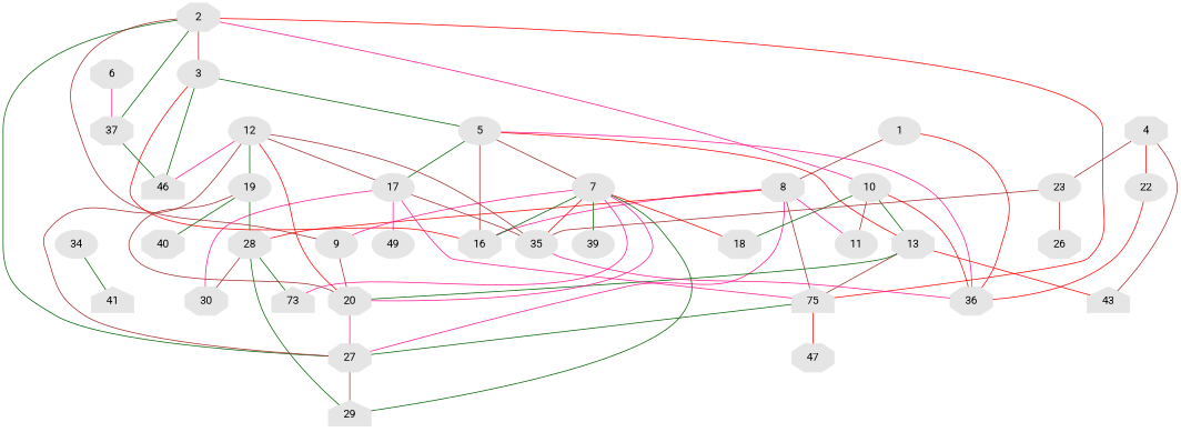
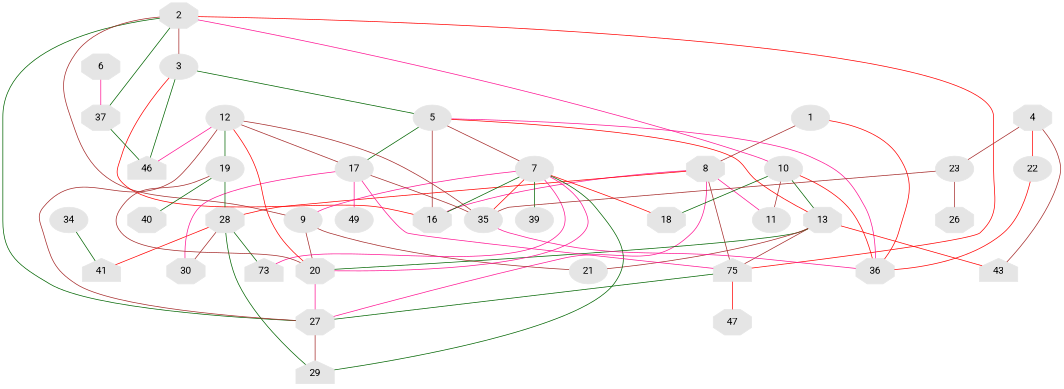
  graph {
    fontname=Roboto
    node [color=gray90 fontname=Roboto shape=ellipse style=filled]
    edge [color=brown fontname=Roboto weight=1.0]
    8 [shape=octagon]
    1
    36 [shape=octagon]
    n4 [label=75 shape=house]
    27 [shape=octagon]
    16 [shape=octagon]
    11
    28 [shape=octagon]
    2 [shape=octagon]
    3
    9
    10
    37 [shape=octagon]
    5
    46 [shape=house]
    20 [shape=octagon]
+   21
    13 [shape=octagon]
    18 [shape=octagon]
    47 [shape=octagon]
    29 [shape=house]
    7
    17
    4 [shape=octagon]
    22
    23
    43 [shape=house]
    35
    26 [shape=octagon]
    n30 [label=73 shape=house]
    39
    30 [shape=octagon]
    49
    6 [shape=octagon]
    41 [shape=house]
    12
    19
    40 [shape=octagon]
    34
    8 -- n4
    8 -- 27 [color=deeppink]
    8 -- 16 [color=deeppink]
    8 -- 11 [color=deeppink]
    8 -- 28 [color=red]
    1 -- 8
    1 -- 36 [color=red]
    n4 -- 27 [color=darkgreen]
    n4 -- 47 [color=red]
    27 -- 29
    28 -- 29 [color=darkgreen]
    28 -- n30 [color=darkgreen]
    28 -- 30
+   28 -- 41 [color=red]
    2 -- n4 [color=red]
    2 -- 27 [color=darkgreen]
    2 -- 3 [weight=2.0]
    2 -- 9
    2 -- 10 [color=deeppink]
    2 -- 37 [color=darkgreen]
    3 -- 16 [color=red]
    3 -- 5 [color=darkgreen weight=2.0]
    3 -- 46 [color=darkgreen]
    9 -- 20
+   9 -- 21
    10 -- 36 [color=red weight=2.0]
    10 -- 11
    10 -- 13 [color=darkgreen]
    10 -- 18 [color=darkgreen weight=2.0]
    37 -- 46 [color=darkgreen]
    5 -- 36 [color=deeppink]
    5 -- 16
    5 -- 13 [color=red]
    5 -- 7
    5 -- 17 [color=darkgreen]
    20 -- 27 [color=deeppink weight=2.0]
    13 -- n4
    13 -- 20 [color=darkgreen]
+   13 -- 21
    13 -- 43 [color=red]
    7 -- 16 [color=darkgreen]
    7 -- 9 [color=deeppink]
    7 -- 20 [color=deeppink]
    7 -- 18 [color=red]
    7 -- 29 [color=darkgreen]
    7 -- 35 [color=red]
    7 -- n30 [color=deeppink]
    7 -- 39 [color=darkgreen]
    17 -- n4 [color=deeppink]
    17 -- 35
    17 -- 30 [color=deeppink weight=2.0]
    17 -- 49 [color=deeppink]
    4 -- 22 [color=red]
    4 -- 23
    4 -- 43
    22 -- 36 [color=red]
    23 -- 35
    23 -- 26
    35 -- 36 [color=deeppink]
    6 -- 37 [color=deeppink]
    12 -- 27
    12 -- 46 [color=deeppink]
    12 -- 20 [color=red]
    12 -- 17
    12 -- 35
    12 -- 19 [color=darkgreen weight=2.0]
    19 -- 28 [color=darkgreen]
    19 -- 20
    19 -- 40 [color=darkgreen]
    34 -- 41 [color=darkgreen]
  }
